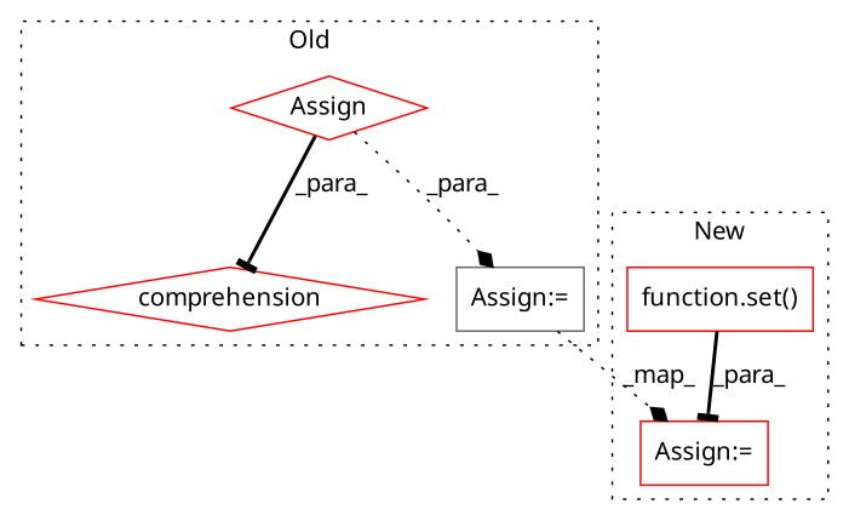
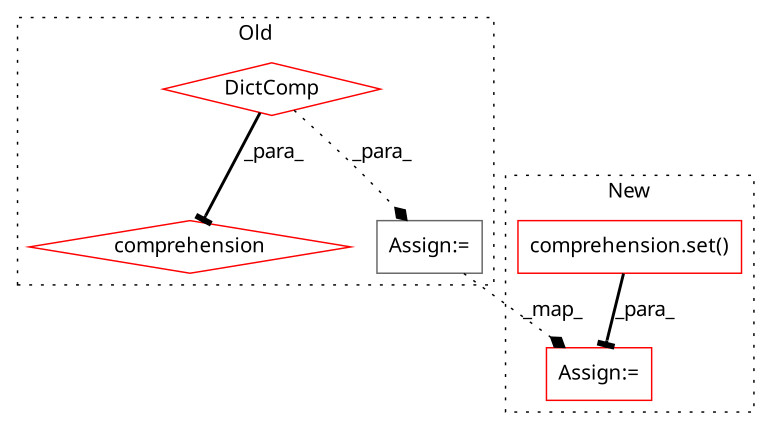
  digraph {
    fontname="Noto Sans"
    node [a=68 color=red fontname="Noto Sans" l=3 shape=box]
    edge [arrowhead=tee fontname="Noto Sans" style=bold]
-   n1 [a=84 l=52 label=Assign s=2985 shape=diamond]
+   n1 [a=84 l=52 label=DictComp s=2985 shape=diamond]
    n2 [a=45 label=comprehension s=3004 shape=diamond]
    n3 [color=gray40 label="Assign:=" s=2982]
-   n4 [a=75 l="4,1" label="function.set()" s="2200,2227"]
+   n4 [a=75 l="4,1" label="comprehension.set()" s="2200,2227"]
    n5 [label="Assign:=" s=2197]
    subgraph cluster_1 {
      label=Old
      style=dotted
      n1
      n2
      n3
    }
    subgraph cluster_2 {
      label=New
      style=dotted
      n4
      n5
    }
    n1 -> n2 [label=_para_]
    n1 -> n3 [arrowhead=diamond label=_para_ style=dotted]
    n3 -> n5 [arrowhead=diamond label=_map_ style=dotted]
    n4 -> n5 [label=_para_]
  }
